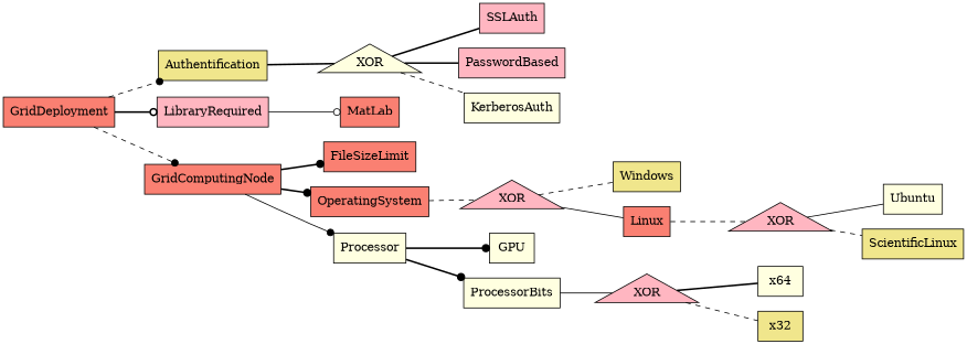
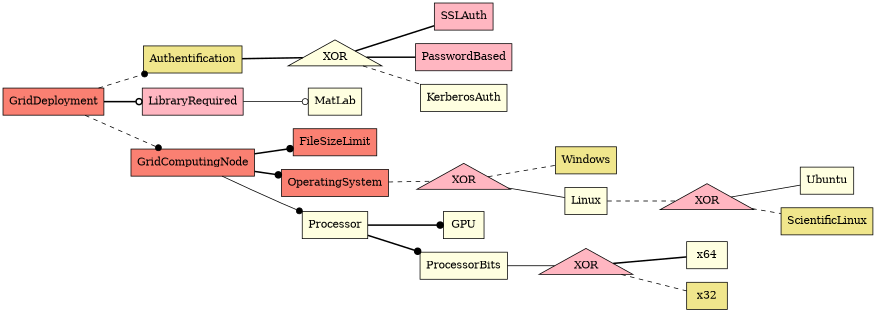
  digraph {
    rankdir=LR
    node [fillcolor=lightyellow shape=box style=filled]
    edge [arrowhead=none style=bold]
    n1 [fillcolor=khaki label=Authentification]
    n2 [label=XOR shape=triangle width=0.3]
    n3 [fillcolor=lightpink label=SSLAuth]
    n4 [fillcolor=lightpink label=PasswordBased]
    n5 [label=KerberosAuth]
    n6 [fillcolor=salmon label=GridDeployment]
    n7 [fillcolor=lightpink label=LibraryRequired]
    n8 [fillcolor=salmon label=GridComputingNode]
-   n9 [fillcolor=salmon label=MatLab]
+   n9 [label=MatLab]
    n10 [fillcolor=salmon label=FileSizeLimit]
    n11 [fillcolor=salmon label=OperatingSystem]
    n12 [label=Processor]
    n13 [fillcolor=khaki label=Windows]
    n14 [label=Ubuntu]
-   n15 [fillcolor=salmon label=Linux]
+   n15 [label=Linux]
    n16 [fillcolor=lightpink label=XOR shape=triangle width=0.3]
    n17 [fillcolor=khaki label=ScientificLinux]
    n18 [label=GPU]
    n19 [label=ProcessorBits]
    n20 [fillcolor=lightpink label=XOR shape=triangle width=0.3]
    n21 [label=x64]
    n22 [fillcolor=khaki label=x32]
    n23 [fillcolor=lightpink label=XOR shape=triangle width=0.3]
    n1 -> n2
    n2 -> n3
    n2 -> n4
    n2 -> n5 [style=dashed]
    n6 -> n1 [arrowhead=dot style=dashed]
    n6 -> n7 [arrowhead=odot]
    n6 -> n8 [arrowhead=dot style=dashed]
    n7 -> n9 [arrowhead=odot style=solid]
    n8 -> n10 [arrowhead=dot]
    n8 -> n11 [arrowhead=dot]
    n8 -> n12 [arrowhead=dot style=solid]
    n11 -> n23 [style=dashed]
    n12 -> n18 [arrowhead=dot]
    n12 -> n19 [arrowhead=dot]
    n15 -> n16 [style=dashed]
    n16 -> n14 [style=solid]
    n16 -> n17 [style=dashed]
    n19 -> n20 [style=solid]
    n20 -> n21
    n20 -> n22 [style=dashed]
    n23 -> n13 [style=dashed]
    n23 -> n15 [style=solid]
  }
